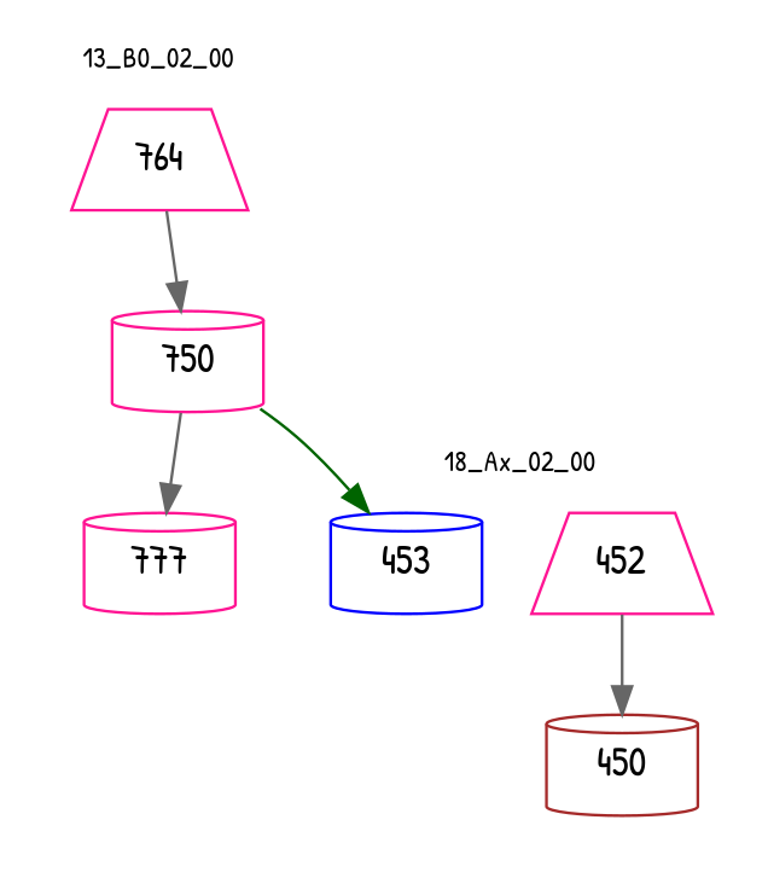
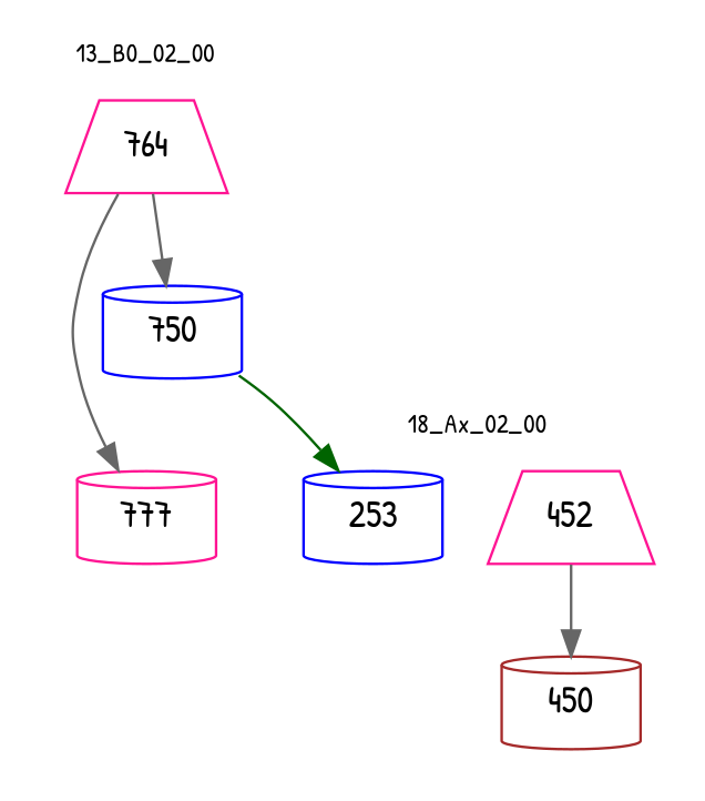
  digraph {
    fontname="Patrick Hand"
    node [color=deeppink fontname="Patrick Hand" shape=cylinder]
    edge [color=gray40 fontname="Patrick Hand"]
    n1 [label=452 shape=trapezium]
    n2 [color=brown label=450]
-   n3 [color=blue label=453]
+   n3 [color=blue label=253]
    n4 [label=764 shape=trapezium]
-   n5 [label=750]
+   n5 [color=blue label=750]
    n6 [label=777]
    subgraph cluster_1 {
      color=white
      fontsize=10
      label="18_Ax_02_00"
      n1
      n2
      n3
    }
    subgraph cluster_2 {
      color=white
      fontsize=10
      label="13_B0_02_00"
      n4
      n5
      n6
    }
    n1 -> n2
    n4 -> n5
    n5 -> n3 [color=darkgreen]
-   n5 -> n6
+   n4 -> n6
  }
